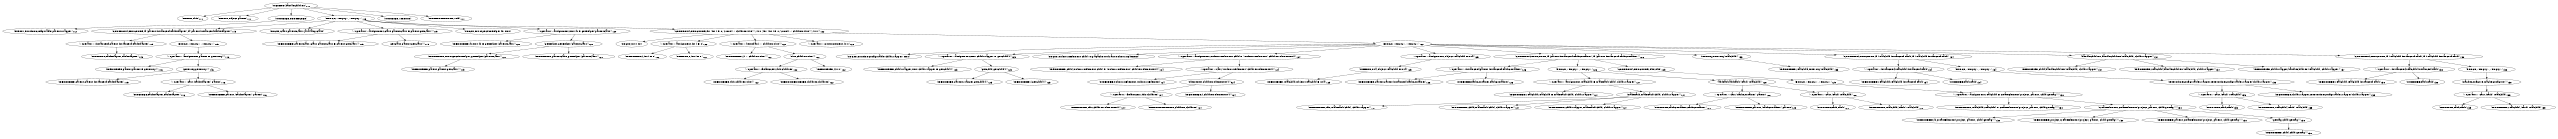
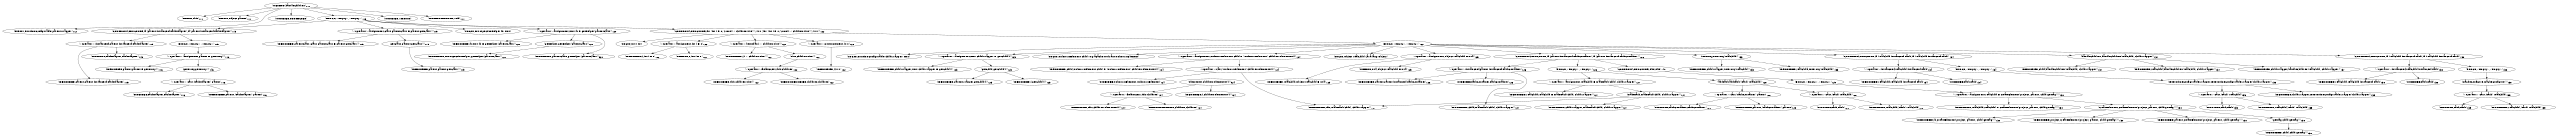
  digraph {
    fontname="DejaVu Serif"
    node [fontname="DejaVu Serif"]
    edge [fontname="DejaVu Serif"]
    n1 [label=<(METHOD,handleChildren)<SUB>111</SUB>>]
    n2 [label=<(PARAM,this)<SUB>111</SUB>>]
    n3 [label=<(PARAM,Object parent)<SUB>111</SUB>>]
    n4 [label=<(PARAM,RuntimeConfigurable parentWrapper)<SUB>112</SUB>>]
    n5 [label=<(BLOCK,&lt;empty&gt;,&lt;empty&gt;)<SUB>113</SUB>>]
    n6 [label=<(MODIFIER,PROTECTED)>]
    n7 [label=<(MODIFIER,VIRTUAL)>]
    n8 [label=<(METHOD_RETURN,void)<SUB>111</SUB>>]
    n9 [label=<(CONTROL_STRUCTURE,if (parent instanceof TaskAdapter),if (parent instanceof TaskAdapter))<SUB>115</SUB>>]
-   n10 [label=<(LOCAL,Class parentClass: java.lang.Class)>]
    n11 [label=<(&lt;operator&gt;.assignment,Class parentClass = parent.getClass())<SUB>119</SUB>>]
    n12 [label=<(LOCAL,IntrospectionHelper ih: ANY)>]
    n13 [label=<(&lt;operator&gt;.assignment,ANY ih = getHelper(parentClass))<SUB>120</SUB>>]
    n14 [label=<(CONTROL_STRUCTURE,for (int i = 0; Some(i &lt; children.size()); i++),for (int i = 0; Some(i &lt; children.size()); i++))<SUB>122</SUB>>]
    n15 [label=<(&lt;operator&gt;.instanceOf,parent instanceof TaskAdapter)<SUB>115</SUB>>]
    n16 [label=<(BLOCK,&lt;empty&gt;,&lt;empty&gt;)<SUB>115</SUB>>]
    n17 [label=<(IDENTIFIER,parentClass,Class parentClass = parent.getClass())<SUB>119</SUB>>]
    n18 [label=<(getClass,parent.getClass())<SUB>119</SUB>>]
    n19 [label=<(IDENTIFIER,ih,ANY ih = getHelper(parentClass))<SUB>120</SUB>>]
    n20 [label=<(getHelper,getHelper(parentClass))<SUB>120</SUB>>]
    n21 [label=<(LOCAL,int i: int)>]
    n22 [label=<(&lt;operator&gt;.assignment,int i = 0)<SUB>122</SUB>>]
    n23 [label=<(&lt;operator&gt;.lessThan,i &lt; children.size())<SUB>122</SUB>>]
    n24 [label=<(&lt;operator&gt;.postIncrement,i++)<SUB>122</SUB>>]
    n25 [label=<(BLOCK,&lt;empty&gt;,&lt;empty&gt;)<SUB>122</SUB>>]
    n26 [label=<(IDENTIFIER,parent,parent instanceof TaskAdapter)<SUB>115</SUB>>]
    n27 [label=<(TYPE_REF,TaskAdapter,TaskAdapter)<SUB>115</SUB>>]
    n28 [label=<(&lt;operator&gt;.assignment,parent = getProxy())<SUB>116</SUB>>]
    n29 [label=<(IDENTIFIER,parent,parent = getProxy())<SUB>116</SUB>>]
    n30 [label=<(getProxy,getProxy())<SUB>146</SUB>>]
    n31 [label=<(&lt;operator&gt;.cast,(TaskAdapter) parent)<SUB>116</SUB>>]
    n32 [label=<(TYPE_REF,TaskAdapter,TaskAdapter)<SUB>116</SUB>>]
    n33 [label=<(IDENTIFIER,parent,(TaskAdapter) parent)<SUB>116</SUB>>]
    n34 [label=<(IDENTIFIER,parent,parent.getClass())<SUB>119</SUB>>]
    n35 [label=<(IDENTIFIER,IntrospectionHelper,getHelper(parentClass))<SUB>120</SUB>>]
-   n36 [label=<(IDENTIFIER,parentClass,getHelper(parentClass))<SUB>120</SUB>>]
+   n36 [label=<(IDENTIFIER,parentClass,getHelper(parentClass))<SUB>320</SUB>>]
    n37 [label=<(IDENTIFIER,i,int i = 0)<SUB>122</SUB>>]
    n38 [label=<(LITERAL,0,int i = 0)<SUB>122</SUB>>]
    n39 [label=<(IDENTIFIER,i,i &lt; children.size())<SUB>122</SUB>>]
    n40 [label=<(size,children.size())<SUB>122</SUB>>]
    n41 [label=<(IDENTIFIER,i,i++)<SUB>122</SUB>>]
    n42 [label=<(LOCAL,RuntimeConfigurable childWrapper: ANY)>]
    n43 [label=<(&lt;operator&gt;.assignment,ANY childWrapper = getChild(i))<SUB>123</SUB>>]
    n44 [label=<(LOCAL,UnknownElement child: org.apache.tools.ant.UnknownElement)>]
    n45 [label=<(&lt;operator&gt;.assignment,UnknownElement child = (UnknownElement) children.elementAt(i))<SUB>124</SUB>>]
+   n46 [label=<(LOCAL,Object realChild: java.lang.Object)>]
    n47 [label=<(&lt;operator&gt;.assignment,Object realChild = null)<SUB>125</SUB>>]
    n48 [label=<(CONTROL_STRUCTURE,if (parent instanceof TaskContainer),if (parent instanceof TaskContainer))<SUB>126</SUB>>]
    n49 [label=<(setProxy,setProxy(realChild))<SUB>133</SUB>>]
    n50 [label=<(CONTROL_STRUCTURE,if (realChild instanceof Task),if (realChild instanceof Task))<SUB>134</SUB>>]
    n51 [label=<(handleChildren,handleChildren(realChild, childWrapper))<SUB>137</SUB>>]
    n52 [label=<(CONTROL_STRUCTURE,if (realChild instanceof Task),if (realChild instanceof Task))<SUB>138</SUB>>]
    n53 [label=<(&lt;operator&gt;.fieldAccess,this.children)<SUB>122</SUB>>]
    n54 [label=<(IDENTIFIER,this,children.size())<SUB>122</SUB>>]
    n55 [label=<(FIELD_IDENTIFIER,children,children)<SUB>122</SUB>>]
    n56 [label=<(IDENTIFIER,childWrapper,ANY childWrapper = getChild(i))<SUB>123</SUB>>]
    n57 [label=<(getChild,getChild(i))<SUB>123</SUB>>]
    n58 [label=<(IDENTIFIER,child,UnknownElement child = (UnknownElement) children.elementAt(i))<SUB>124</SUB>>]
    n59 [label=<(&lt;operator&gt;.cast,(UnknownElement) children.elementAt(i))<SUB>124</SUB>>]
    n60 [label=<(IDENTIFIER,realChild,Object realChild = null)<SUB>125</SUB>>]
    n61 [label=<(LITERAL,null,Object realChild = null)<SUB>125</SUB>>]
    n62 [label=<(&lt;operator&gt;.instanceOf,parent instanceof TaskContainer)<SUB>126</SUB>>]
    n63 [label=<(BLOCK,&lt;empty&gt;,&lt;empty&gt;)<SUB>126</SUB>>]
-   n64 [label=<(CONTROL_STRUCTURE,else,else)<SUB>129</SUB>>]
+   n64 [label=<(CONTROL_STRUCTURE,else,else)<SUB>149</SUB>>]
+   n65 [label=<(IDENTIFIER,childWrapper,setProxy(realChild))<SUB>133</SUB>>]
    n66 [label=<(IDENTIFIER,realChild,setProxy(realChild))<SUB>133</SUB>>]
    n67 [label=<(&lt;operator&gt;.instanceOf,realChild instanceof Task)<SUB>134</SUB>>]
    n68 [label=<(BLOCK,&lt;empty&gt;,&lt;empty&gt;)<SUB>134</SUB>>]
    n69 [label=<(IDENTIFIER,child,handleChildren(realChild, childWrapper))<SUB>137</SUB>>]
    n70 [label=<(IDENTIFIER,realChild,handleChildren(realChild, childWrapper))<SUB>137</SUB>>]
    n71 [label=<(IDENTIFIER,childWrapper,handleChildren(realChild, childWrapper))<SUB>137</SUB>>]
    n72 [label=<(&lt;operator&gt;.instanceOf,realChild instanceof Task)<SUB>138</SUB>>]
    n73 [label=<(BLOCK,&lt;empty&gt;,&lt;empty&gt;)<SUB>138</SUB>>]
    n74 [label=<(IDENTIFIER,parentWrapper,getChild(i))<SUB>123</SUB>>]
    n75 [label=<(IDENTIFIER,i,getChild(i))<SUB>123</SUB>>]
    n76 [label=<(TYPE_REF,UnknownElement,UnknownElement)<SUB>124</SUB>>]
    n77 [label=<(elementAt,children.elementAt(i))<SUB>924</SUB>>]
    n78 [label=<(&lt;operator&gt;.fieldAccess,this.children)<SUB>124</SUB>>]
    n79 [label=<(IDENTIFIER,i,children.elementAt(i))<SUB>124</SUB>>]
    n80 [label=<(IDENTIFIER,this,children.elementAt(i))<SUB>124</SUB>>]
    n81 [label=<(FIELD_IDENTIFIER,children,children)<SUB>124</SUB>>]
    n82 [label=<(IDENTIFIER,parent,parent instanceof TaskContainer)<SUB>126</SUB>>]
    n83 [label=<(TYPE_REF,TaskContainer,TaskContainer)<SUB>126</SUB>>]
    n84 [label=<(&lt;operator&gt;.assignment,realChild = makeTask(child, childWrapper))<SUB>127</SUB>>]
    n85 [label=<(addTask,addTask((Task) realChild))<SUB>128</SUB>>]
    n86 [label=<(BLOCK,&lt;empty&gt;,&lt;empty&gt;)<SUB>129</SUB>>]
    n87 [label=<(IDENTIFIER,realChild,realChild = makeTask(child, childWrapper))<SUB>127</SUB>>]
    n88 [label=<(makeTask,makeTask(child, childWrapper))<SUB>127</SUB>>]
    n89 [label=<(&lt;operator&gt;.cast,(TaskContainer) parent)<SUB>128</SUB>>]
    n90 [label=<(&lt;operator&gt;.cast,(Task) realChild)<SUB>128</SUB>>]
    n91 [label=<(IDENTIFIER,this,makeTask(child, childWrapper))<SUB>127</SUB>>]
    n92 [label=<(IDENTIFIER,child,makeTask(child, childWrapper))<SUB>127</SUB>>]
    n93 [label=<(IDENTIFIER,childWrapper,makeTask(child, childWrapper))<SUB>127</SUB>>]
    n94 [label=<(TYPE_REF,TaskContainer,TaskContainer)<SUB>128</SUB>>]
    n95 [label=<(IDENTIFIER,parent,(TaskContainer) parent)<SUB>128</SUB>>]
    n96 [label=<(TYPE_REF,Task,Task)<SUB>128</SUB>>]
    n97 [label=<(IDENTIFIER,realChild,(Task) realChild)<SUB>128</SUB>>]
    n98 [label=<(&lt;operator&gt;.assignment,realChild = createElement(project, parent, child.getTag()))<SUB>130</SUB>>]
    n99 [label=<(IDENTIFIER,realChild,realChild = createElement(project, parent, child.getTag()))<SUB>130</SUB>>]
    n100 [label=<(createElement,createElement(project, parent, child.getTag()))<SUB>130</SUB>>]
    n101 [label=<(IDENTIFIER,ih,createElement(project, parent, child.getTag()))<SUB>130</SUB>>]
    n102 [label=<(IDENTIFIER,project,createElement(project, parent, child.getTag()))<SUB>130</SUB>>]
    n103 [label=<(IDENTIFIER,parent,createElement(project, parent, child.getTag()))<SUB>130</SUB>>]
    n104 [label=<(getTag,child.getTag())<SUB>130</SUB>>]
    n105 [label=<(IDENTIFIER,child,child.getTag())<SUB>130</SUB>>]
    n106 [label=<(IDENTIFIER,realChild,realChild instanceof Task)<SUB>134</SUB>>]
    n107 [label=<(TYPE_REF,Task,Task)<SUB>134</SUB>>]
    n108 [label=<(setRuntimeConfigurableWrapper,setRuntimeConfigurableWrapper(childWrapper))<SUB>135</SUB>>]
    n109 [label=<(&lt;operator&gt;.cast,(Task) realChild)<SUB>135</SUB>>]
    n110 [label=<(IDENTIFIER,childWrapper,setRuntimeConfigurableWrapper(childWrapper))<SUB>135</SUB>>]
    n111 [label=<(TYPE_REF,Task,Task)<SUB>135</SUB>>]
    n112 [label=<(IDENTIFIER,realChild,(Task) realChild)<SUB>135</SUB>>]
    n113 [label=<(IDENTIFIER,realChild,realChild instanceof Task)<SUB>138</SUB>>]
    n114 [label=<(TYPE_REF,Task,Task)<SUB>138</SUB>>]
    n115 [label=<(maybeConfigure,maybeConfigure())<SUB>138</SUB>>]
    n116 [label=<(&lt;operator&gt;.cast,(Task) realChild)<SUB>139</SUB>>]
    n117 [label=<(TYPE_REF,Task,Task)<SUB>139</SUB>>]
    n118 [label=<(IDENTIFIER,realChild,(Task) realChild)<SUB>139</SUB>>]
    n1 -> n2
    n1 -> n3
-   n6 -> n4
+   n1 -> n4
    n1 -> n5
    n1 -> n6
    n1 -> n7
    n1 -> n8
    n5 -> n9
-   n5 -> n10
    n5 -> n11
    n5 -> n12
    n5 -> n13
    n5 -> n14
    n9 -> n15
    n9 -> n16
    n11 -> n17
    n11 -> n18
    n13 -> n19
    n13 -> n20
    n14 -> n21
    n14 -> n22
    n14 -> n23
    n14 -> n24
    n14 -> n25
-   n30 -> n26
+   n15 -> n26
    n15 -> n27
    n16 -> n28
-   n35 -> n34
+   n18 -> n34
    n20 -> n35
-   n20 -> n36
+   n13 -> n36
    n22 -> n37
    n22 -> n38
    n23 -> n39
    n23 -> n40
-   n40 -> n41
+   n24 -> n41
    n25 -> n42
    n25 -> n43
    n25 -> n44
    n25 -> n45
+   n25 -> n46
    n25 -> n47
    n25 -> n48
    n25 -> n49
    n25 -> n50
    n25 -> n51
    n25 -> n52
    n28 -> n29
    n28 -> n30
-   n30 -> n31
    n31 -> n32
    n31 -> n33
    n40 -> n53
    n43 -> n56
    n43 -> n57
    n45 -> n58
    n45 -> n59
-   n61 -> n60
+   n47 -> n60
    n47 -> n61
    n48 -> n62
    n48 -> n63
    n48 -> n64
+   n49 -> n65
    n49 -> n66
    n50 -> n67
    n50 -> n68
    n51 -> n69
    n51 -> n70
    n51 -> n71
    n52 -> n72
    n52 -> n73
    n53 -> n54
    n53 -> n55
    n57 -> n74
    n57 -> n75
    n59 -> n76
-   n59 -> n77
+   n59 -> n91
    n62 -> n82
    n62 -> n83
    n63 -> n84
    n63 -> n85
    n64 -> n86
    n67 -> n106
    n67 -> n107
    n68 -> n108
    n72 -> n113
    n72 -> n114
    n73 -> n115
    n77 -> n78
    n77 -> n79
    n78 -> n80
    n78 -> n81
    n84 -> n87
    n84 -> n88
    n85 -> n89
    n85 -> n90
    n86 -> n98
    n88 -> n91
-   n88 -> n92
+   n62 -> n92
    n88 -> n93
    n89 -> n94
    n89 -> n95
    n90 -> n96
    n90 -> n97
    n98 -> n99
    n98 -> n100
    n100 -> n101
    n100 -> n102
    n100 -> n103
    n100 -> n104
    n104 -> n105
    n108 -> n109
    n108 -> n110
    n109 -> n111
    n109 -> n112
    n115 -> n116
    n116 -> n117
    n116 -> n118
  }
